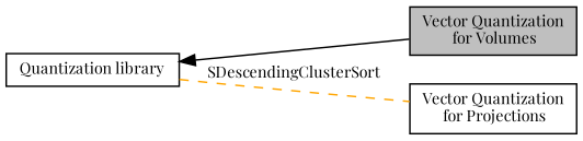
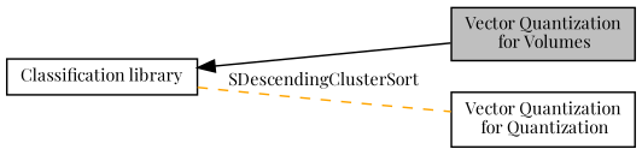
  digraph {
    fontname="Playfair Display"
    rankdir=LR
    node [color=black fillcolor=white fontname="Playfair Display" fontsize=10 shape=record style=filled]
    edge [fontname="Playfair Display" fontsize=10 labelfontname=Helvetica labelfontsize=10 shape=plaintext]
-   n1 [height=0.2 label="Quantization library" width=0.4]
+   n1 [height=0.2 label="Classification library" width=0.4]
    n2 [fillcolor=grey75 fontcolor=black height=0.2 label="Vector Quantization\l for Volumes" width=0.4]
-   n3 [height=0.2 label="Vector Quantization\l for Projections" width=0.4]
+   n3 [height=0.2 label="Vector Quantization\l for Quantization" width=0.4]
    n1 -> n2 [dir=back style=solid]
    n1 -> n3 [color=orange dir=none label=SDescendingClusterSort style=dashed]
  }
